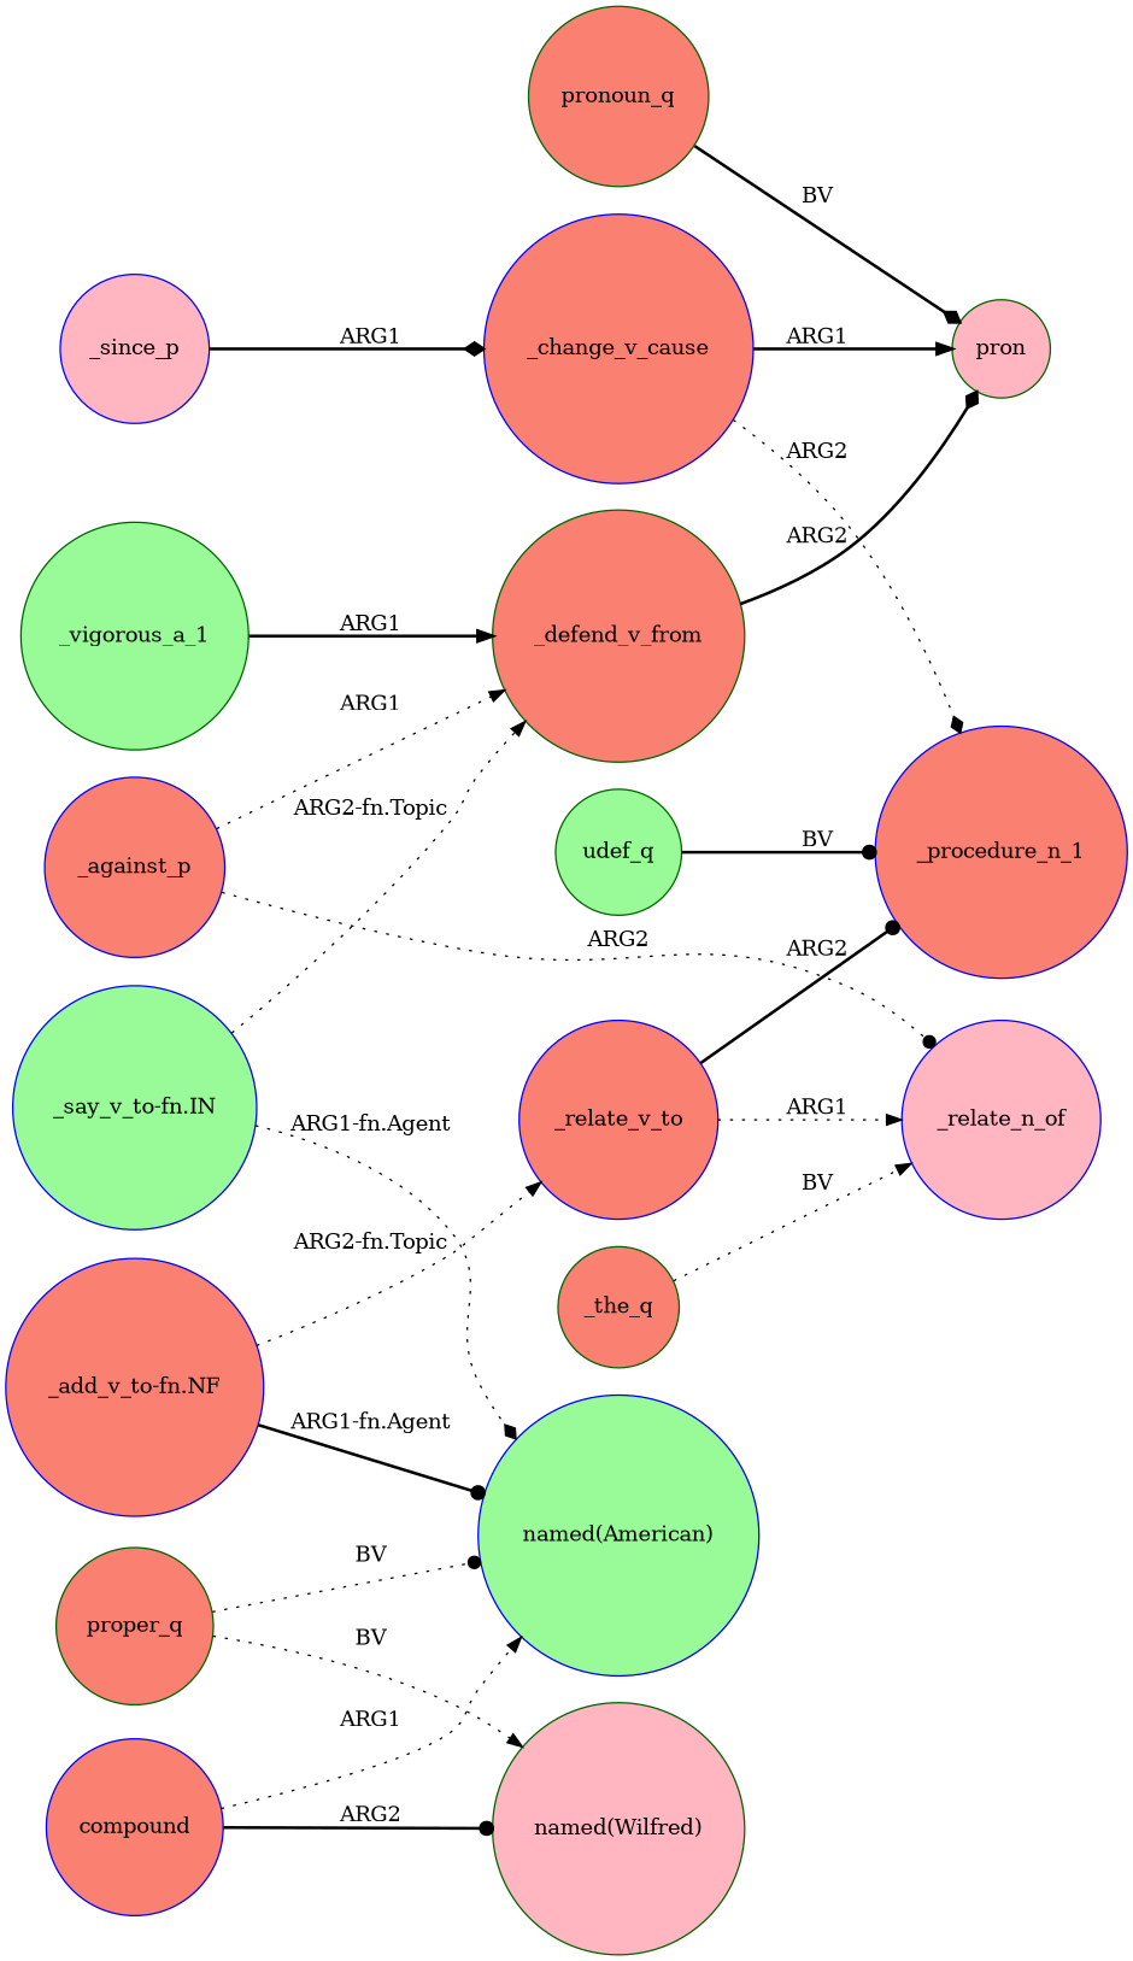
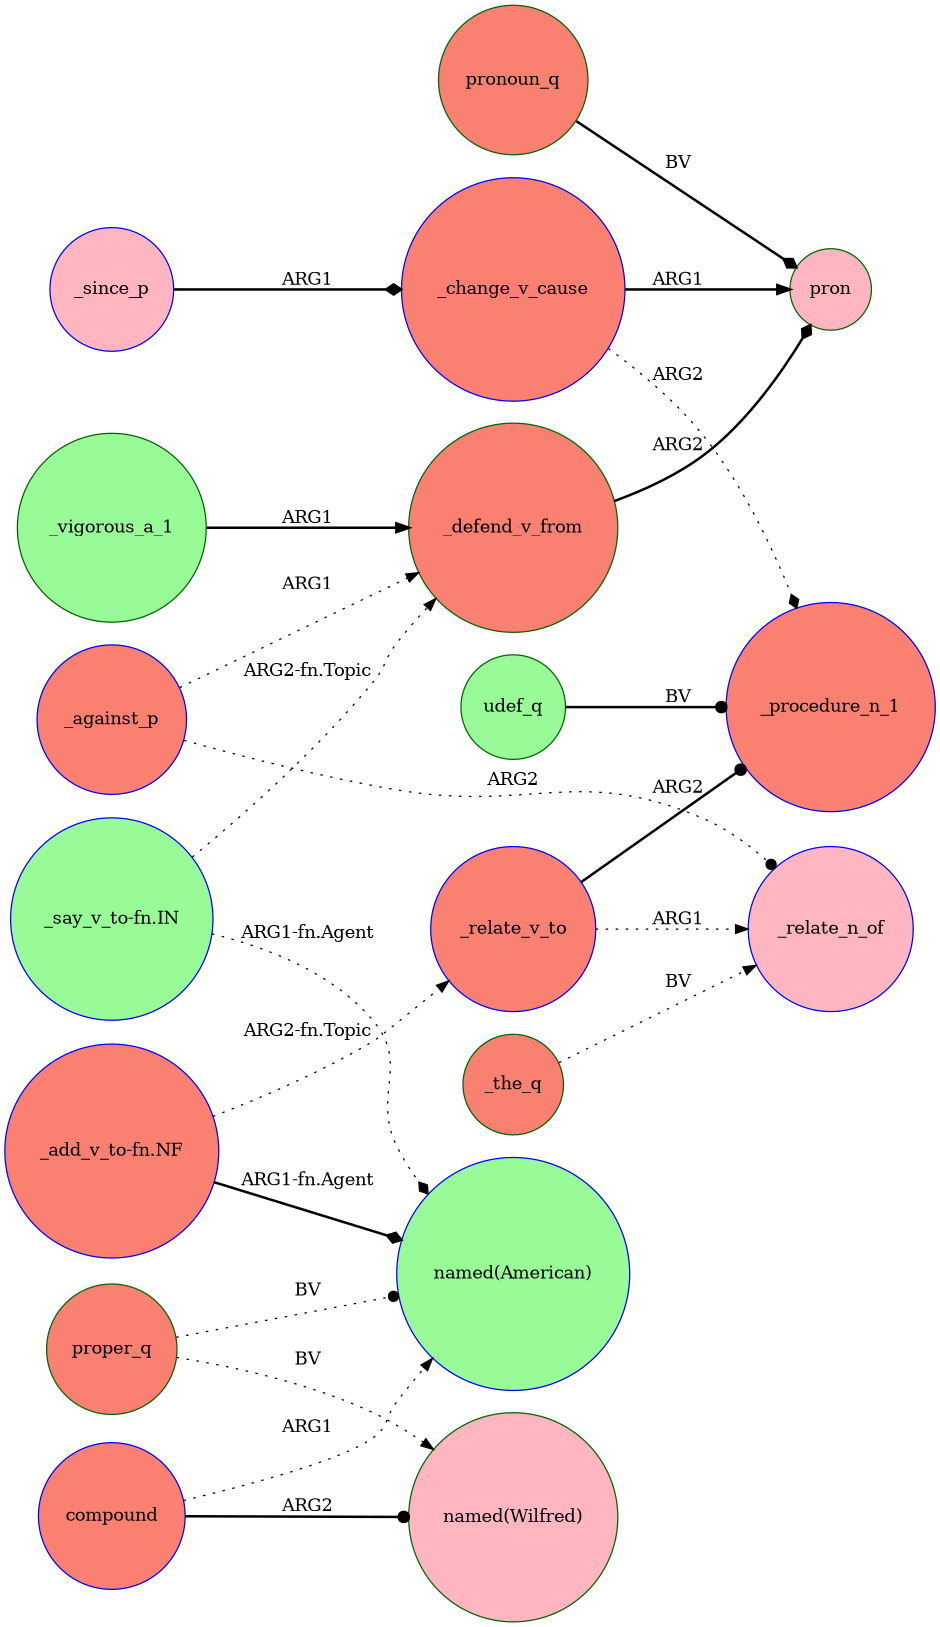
  digraph {
    rankdir=LR
    node [color=blue fillcolor=salmon shape=circle style=filled]
    edge [arrowhead=normal style=dotted]
    "_say_v_to-fn.IN" [fillcolor=palegreen]
    _defend_v_from [color=darkgreen]
    "named(American)" [fillcolor=palegreen]
    pron [color=darkgreen fillcolor=lightpink]
    _against_p
    n6 [fillcolor=lightpink label=_relate_n_of]
    _since_p [fillcolor=lightpink]
    _change_v_cause
    _procedure_n_1
    proper_q [color=darkgreen]
    "named(Wilfred)" [color=darkgreen fillcolor=lightpink]
    compound
    udef_q [color=darkgreen fillcolor=palegreen]
    "_add_v_to-fn.NF"
    _relate_v_to
    _the_q [color=darkgreen]
    _vigorous_a_1 [color=darkgreen fillcolor=palegreen]
    pronoun_q [color=darkgreen]
    "_say_v_to-fn.IN" -> _defend_v_from [label="ARG2-fn.Topic"]
    "_say_v_to-fn.IN" -> "named(American)" [arrowhead=diamond label="ARG1-fn.Agent"]
    _defend_v_from -> pron [arrowhead=diamond label=ARG2 style=bold]
    _against_p -> _defend_v_from [label=ARG1]
    _against_p -> n6 [arrowhead=dot label=ARG2]
    _since_p -> _change_v_cause [arrowhead=diamond label=ARG1 style=bold]
    _change_v_cause -> pron [label=ARG1 style=bold]
    _change_v_cause -> _procedure_n_1 [arrowhead=diamond label=ARG2]
    proper_q -> "named(American)" [arrowhead=dot label=BV]
    proper_q -> "named(Wilfred)" [label=BV]
    compound -> "named(American)" [label=ARG1]
    compound -> "named(Wilfred)" [arrowhead=dot label=ARG2 style=bold]
    udef_q -> _procedure_n_1 [arrowhead=dot label=BV style=bold]
-   "_add_v_to-fn.NF" -> "named(American)" [arrowhead=dot label="ARG1-fn.Agent" style=bold]
+   "_add_v_to-fn.NF" -> "named(American)" [arrowhead=diamond label="ARG1-fn.Agent" style=bold]
    "_add_v_to-fn.NF" -> _relate_v_to [label="ARG2-fn.Topic"]
    _relate_v_to -> n6 [label=ARG1]
    _relate_v_to -> _procedure_n_1 [arrowhead=dot label=ARG2 style=bold]
    _the_q -> n6 [label=BV]
    _vigorous_a_1 -> _defend_v_from [label=ARG1 style=bold]
    pronoun_q -> pron [arrowhead=diamond label=BV style=bold]
  }
